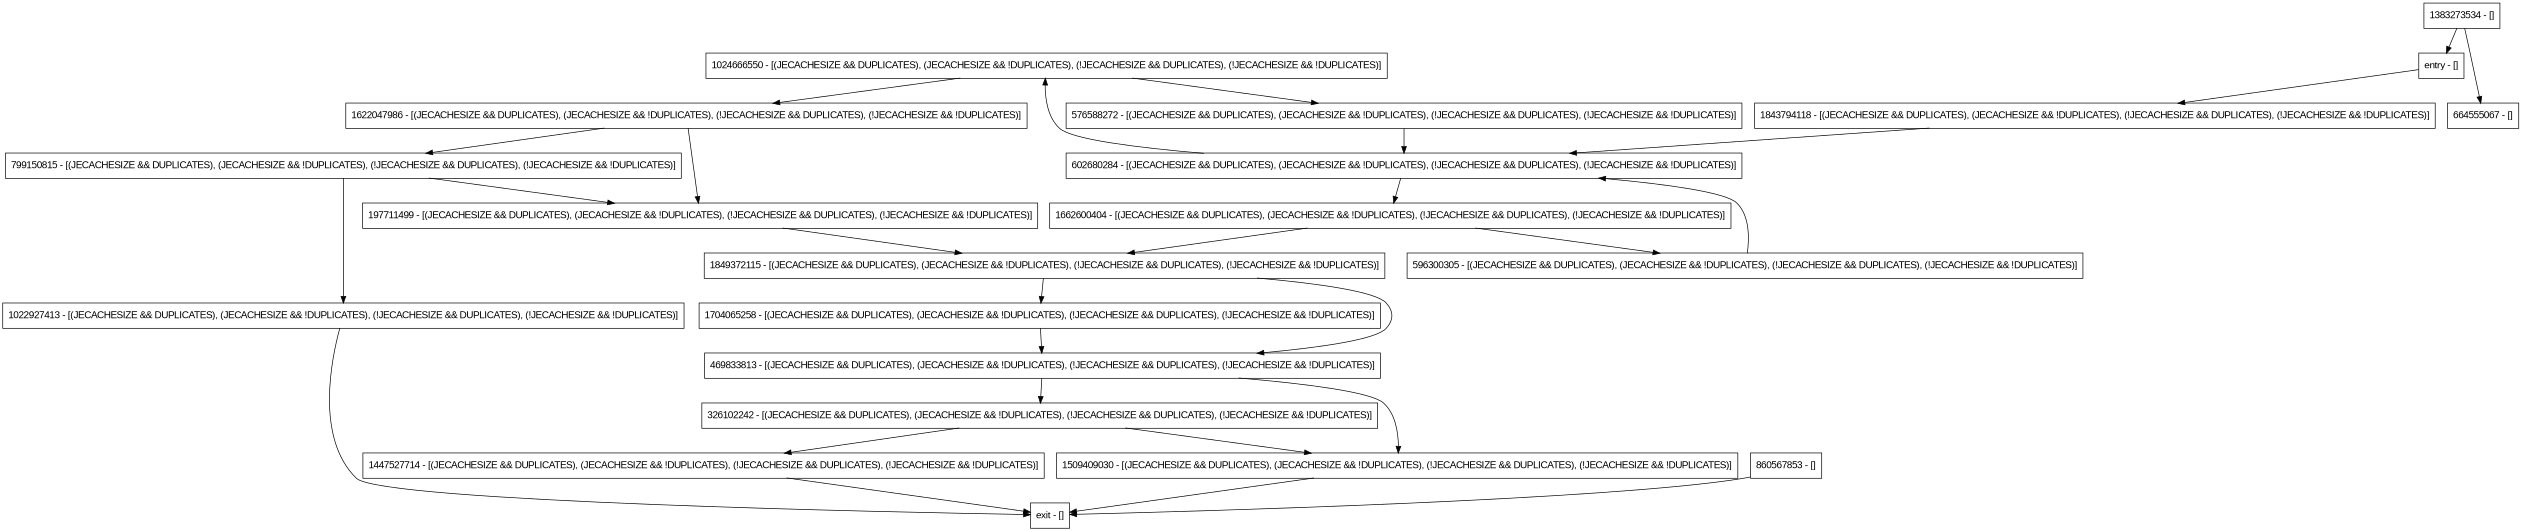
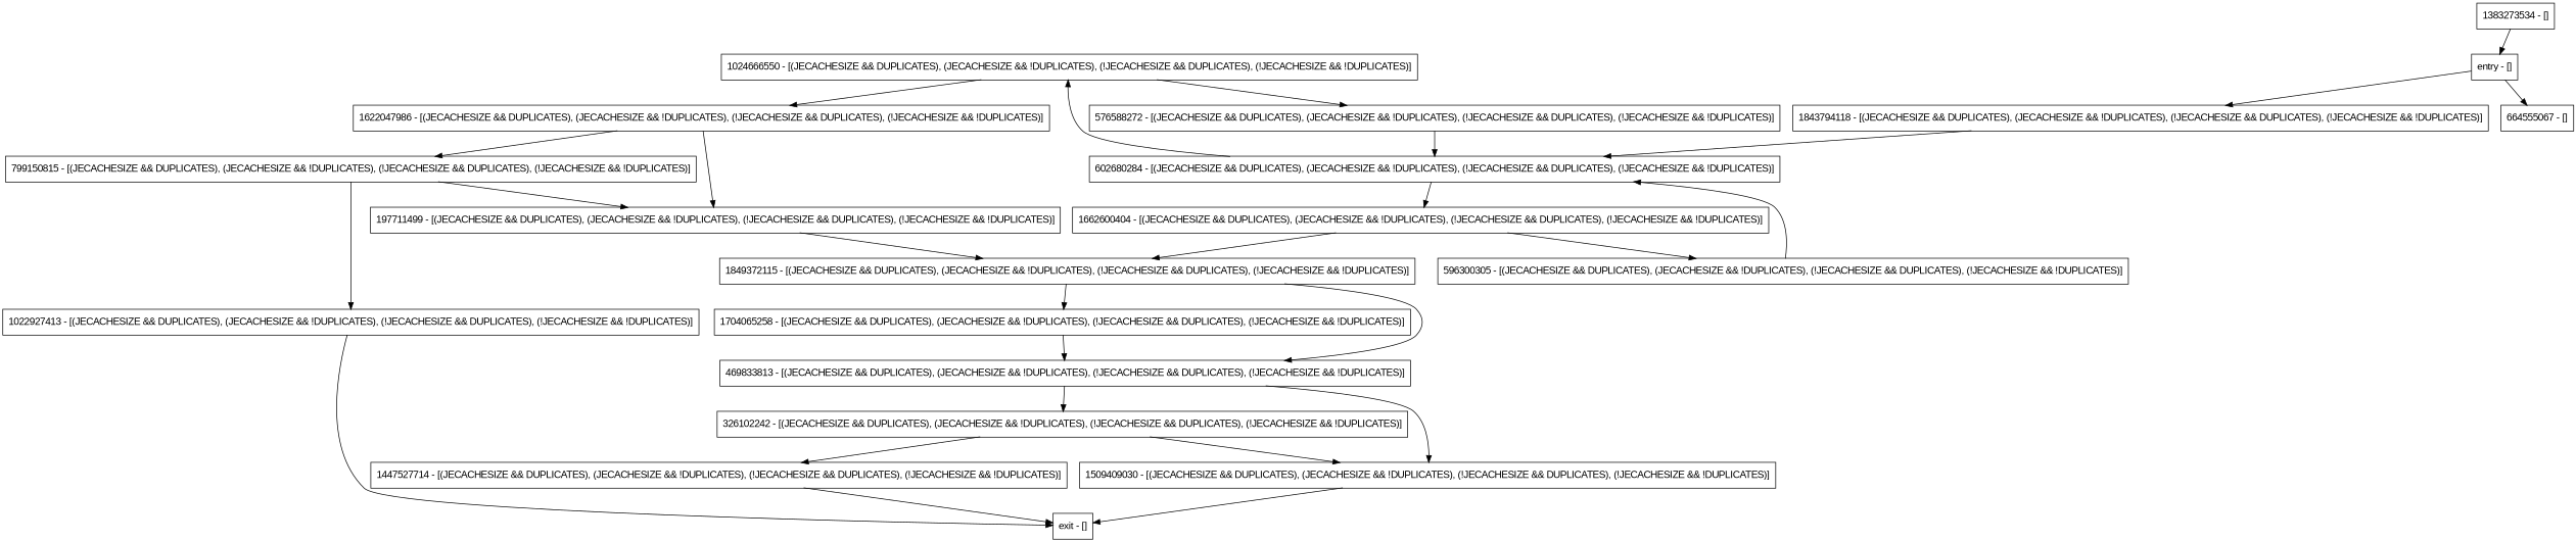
  digraph {
    fontname="Liberation Sans"
    node [fontname="Liberation Sans" shape=record]
    edge [fontname="Liberation Sans"]
    n1 [label="1024666550 - [(JECACHESIZE && DUPLICATES), (JECACHESIZE && !DUPLICATES), (!JECACHESIZE && DUPLICATES), (!JECACHESIZE && !DUPLICATES)]"]
    n2 [label="1622047986 - [(JECACHESIZE && DUPLICATES), (JECACHESIZE && !DUPLICATES), (!JECACHESIZE && DUPLICATES), (!JECACHESIZE && !DUPLICATES)]"]
    n3 [label="576588272 - [(JECACHESIZE && DUPLICATES), (JECACHESIZE && !DUPLICATES), (!JECACHESIZE && DUPLICATES), (!JECACHESIZE && !DUPLICATES)]"]
    n4 [label="197711499 - [(JECACHESIZE && DUPLICATES), (JECACHESIZE && !DUPLICATES), (!JECACHESIZE && DUPLICATES), (!JECACHESIZE && !DUPLICATES)]"]
    n5 [label="799150815 - [(JECACHESIZE && DUPLICATES), (JECACHESIZE && !DUPLICATES), (!JECACHESIZE && DUPLICATES), (!JECACHESIZE && !DUPLICATES)]"]
    n6 [label="602680284 - [(JECACHESIZE && DUPLICATES), (JECACHESIZE && !DUPLICATES), (!JECACHESIZE && DUPLICATES), (!JECACHESIZE && !DUPLICATES)]"]
    n7 [label="1022927413 - [(JECACHESIZE && DUPLICATES), (JECACHESIZE && !DUPLICATES), (!JECACHESIZE && DUPLICATES), (!JECACHESIZE && !DUPLICATES)]"]
    n8 [label="exit - []"]
    n9 [label="1383273534 - []"]
    n10 [label="664555067 - []"]
    n11 [label="entry - []"]
-   n12 [label="860567853 - []"]
    n13 [label="1849372115 - [(JECACHESIZE && DUPLICATES), (JECACHESIZE && !DUPLICATES), (!JECACHESIZE && DUPLICATES), (!JECACHESIZE && !DUPLICATES)]"]
    n14 [label="469833813 - [(JECACHESIZE && DUPLICATES), (JECACHESIZE && !DUPLICATES), (!JECACHESIZE && DUPLICATES), (!JECACHESIZE && !DUPLICATES)]"]
    n15 [label="1509409030 - [(JECACHESIZE && DUPLICATES), (JECACHESIZE && !DUPLICATES), (!JECACHESIZE && DUPLICATES), (!JECACHESIZE && !DUPLICATES)]"]
    n16 [label="326102242 - [(JECACHESIZE && DUPLICATES), (JECACHESIZE && !DUPLICATES), (!JECACHESIZE && DUPLICATES), (!JECACHESIZE && !DUPLICATES)]"]
    n17 [label="1447527714 - [(JECACHESIZE && DUPLICATES), (JECACHESIZE && !DUPLICATES), (!JECACHESIZE && DUPLICATES), (!JECACHESIZE && !DUPLICATES)]"]
    n18 [label="1662600404 - [(JECACHESIZE && DUPLICATES), (JECACHESIZE && !DUPLICATES), (!JECACHESIZE && DUPLICATES), (!JECACHESIZE && !DUPLICATES)]"]
    n19 [label="596300305 - [(JECACHESIZE && DUPLICATES), (JECACHESIZE && !DUPLICATES), (!JECACHESIZE && DUPLICATES), (!JECACHESIZE && !DUPLICATES)]"]
    n20 [label="1704065258 - [(JECACHESIZE && DUPLICATES), (JECACHESIZE && !DUPLICATES), (!JECACHESIZE && DUPLICATES), (!JECACHESIZE && !DUPLICATES)]"]
    n21 [label="1843794118 - [(JECACHESIZE && DUPLICATES), (JECACHESIZE && !DUPLICATES), (!JECACHESIZE && DUPLICATES), (!JECACHESIZE && !DUPLICATES)]"]
    n1 -> n2
    n1 -> n3
    n2 -> n4
    n2 -> n5
    n3 -> n6
    n4 -> n13
    n5 -> n4
    n5 -> n7
    n6 -> n1
    n6 -> n18
    n7 -> n8
-   n9 -> n10
+   n11 -> n10
    n9 -> n11
    n11 -> n21
-   n12 -> n8
    n13 -> n14
    n13 -> n20
    n14 -> n15
    n14 -> n16
    n15 -> n8
    n16 -> n15
    n16 -> n17
    n17 -> n8
    n18 -> n13
    n18 -> n19
    n19 -> n6
    n20 -> n14
    n21 -> n6
  }
